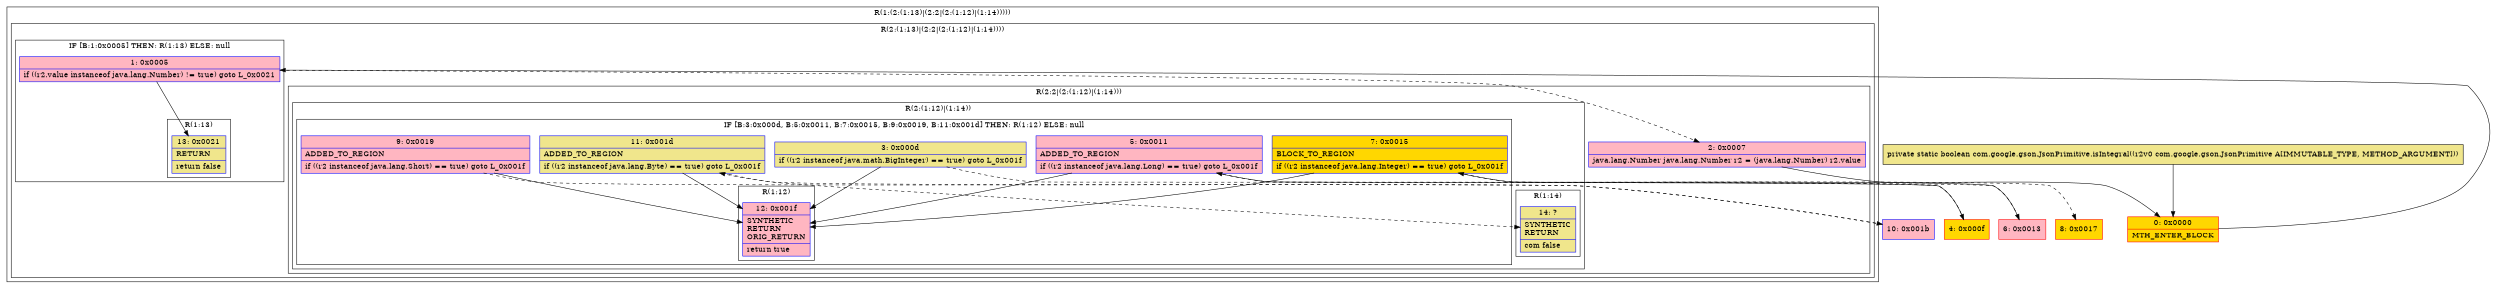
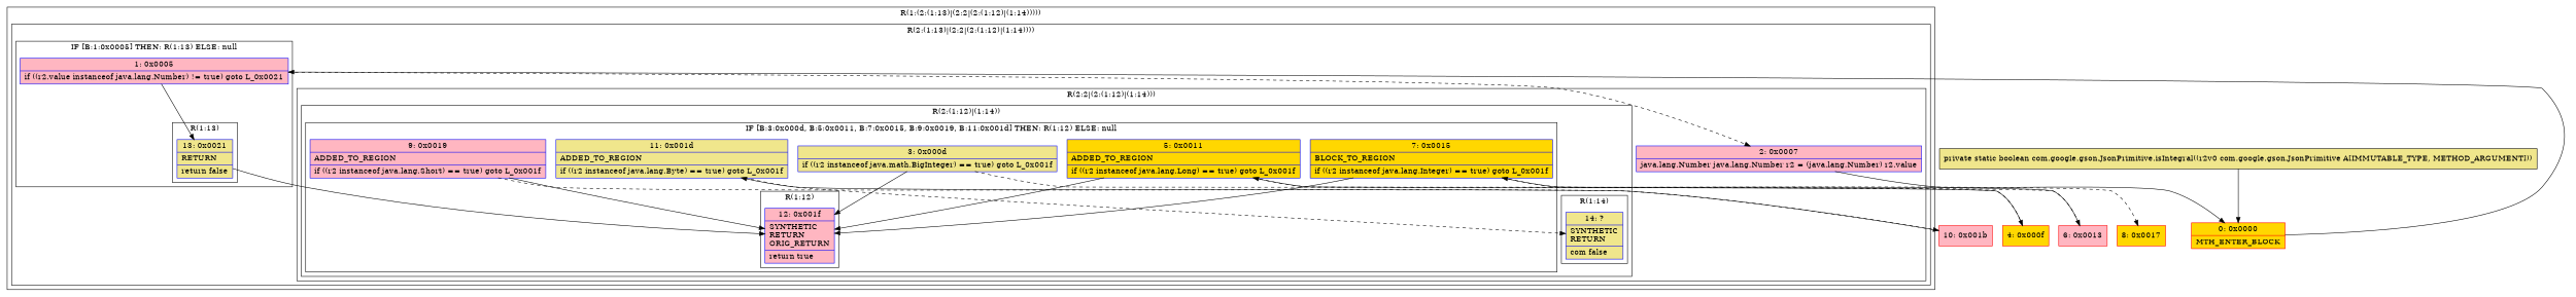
  digraph {
    fontname="DejaVu Serif"
    node [color=blue fillcolor=lightpink fontname="DejaVu Serif" shape=record style=filled]
    edge [fontname="DejaVu Serif"]
    n1 [fillcolor=khaki label="{13\:\ 0x0021|RETURN\l|return false\l}"]
    n2 [label="{1\:\ 0x0005|if ((r2.value instanceof java.lang.Number) != true) goto L_0x0021\l}"]
    n3 [label="{12\:\ 0x001f|SYNTHETIC\lRETURN\lORIG_RETURN\l|return true\l}"]
    n4 [fillcolor=khaki label="{3\:\ 0x000d|if ((r2 instanceof java.math.BigInteger) == true) goto L_0x001f\l}"]
-   n5 [label="{5\:\ 0x0011|ADDED_TO_REGION\l|if ((r2 instanceof java.lang.Long) == true) goto L_0x001f\l}"]
+   n5 [fillcolor=gold label="{5\:\ 0x0011|ADDED_TO_REGION\l|if ((r2 instanceof java.lang.Long) == true) goto L_0x001f\l}"]
    n6 [fillcolor=gold label="{7\:\ 0x0015|BLOCK_TO_REGION\l|if ((r2 instanceof java.lang.Integer) == true) goto L_0x001f\l}"]
    n7 [label="{9\:\ 0x0019|ADDED_TO_REGION\l|if ((r2 instanceof java.lang.Short) == true) goto L_0x001f\l}"]
    n8 [fillcolor=khaki label="{11\:\ 0x001d|ADDED_TO_REGION\l|if ((r2 instanceof java.lang.Byte) == true) goto L_0x001f\l}"]
    n9 [fillcolor=khaki label="{14\:\ ?|SYNTHETIC\lRETURN\l|com false\l}"]
    n10 [label="{2\:\ 0x0007|java.lang.Number java.lang.Number r2 = (java.lang.Number) r2.value\l}"]
    n11 [color=red fillcolor=gold label="{4\:\ 0x000f}"]
    n12 [color=red label="{6\:\ 0x0013}"]
    n13 [color=red fillcolor=gold label="{8\:\ 0x0017}"]
-   n14 [label="{10\:\ 0x001b}"]
+   n14 [color=red label="{10\:\ 0x001b}"]
    n15 [color=red fillcolor=gold label="{0\:\ 0x0000|MTH_ENTER_BLOCK\l}"]
    n16 [fillcolor=khaki label="{private static boolean com.google.gson.JsonPrimitive.isIntegral((r2v0 com.google.gson.JsonPrimitive A[IMMUTABLE_TYPE, METHOD_ARGUMENT])) }" color=""]
    subgraph cluster_1 {
      label="R(1:(2:(1:13)|(2:2|(2:(1:12)|(1:14)))))"
      subgraph cluster_2 {
        label="R(2:(1:13)|(2:2|(2:(1:12)|(1:14))))"
        subgraph cluster_3 {
          label="IF [B:1:0x0005] THEN: R(1:13) ELSE: null"
          n2
          subgraph cluster_4 {
            label="R(1:13)"
            n1
          }
        }
        subgraph cluster_5 {
          label="R(2:2|(2:(1:12)|(1:14)))"
          n10
          subgraph cluster_6 {
            label="R(2:(1:12)|(1:14))"
            subgraph cluster_7 {
              label="IF [B:3:0x000d, B:5:0x0011, B:7:0x0015, B:9:0x0019, B:11:0x001d] THEN: R(1:12) ELSE: null"
              n4
              n5
              n6
              n7
              n8
              subgraph cluster_8 {
                label="R(1:12)"
                n3
              }
            }
            subgraph cluster_9 {
              label="R(1:14)"
              n9
            }
          }
        }
      }
    }
    n2 -> n1
    n2 -> n10 [style=dashed]
    n4 -> n3
    n4 -> n11 [style=dashed]
    n5 -> n3
    n5 -> n12 [style=dashed]
    n6 -> n3
    n6 -> n13 [style=dashed]
    n7 -> n3
    n7 -> n14 [style=dashed]
-   n8 -> n3
+   n1 -> n3
    n8 -> n9 [style=dashed]
    n10 -> n15
    n11 -> n5
    n12 -> n6
-   n14 -> n8 [style=dashed]
+   n14 -> n8
    n15 -> n2
    n16 -> n15
  }
